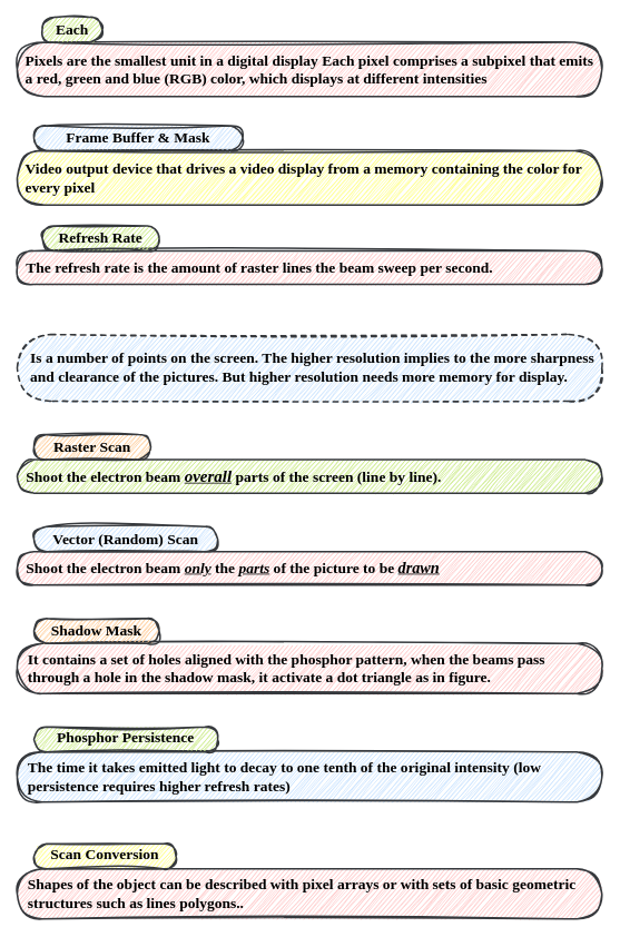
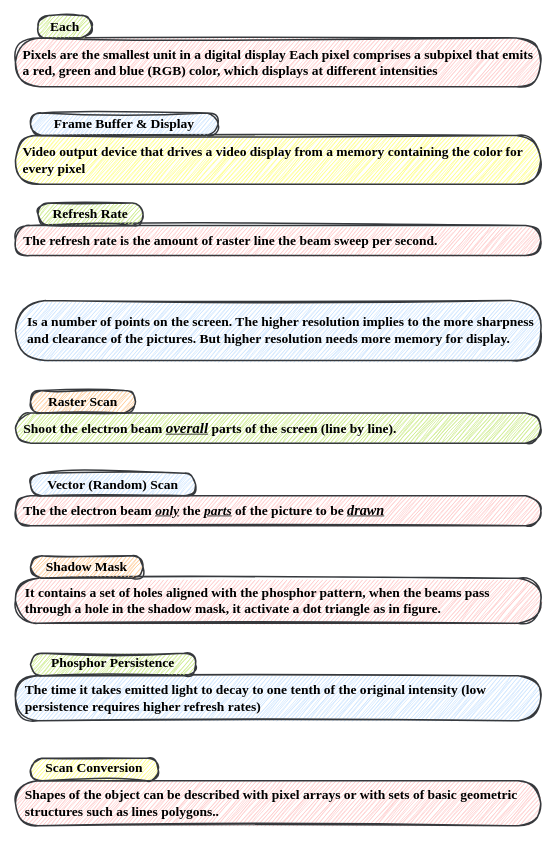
  <mxCell id="0" />
  <mxCell id="1" parent="0" />
  <mxCell id="2" value="" style="group" vertex="1" connectable="0" parent="1"><mxGeometry x="20" y="150" width="700" height="95" as="geometry" /></mxCell>
  <mxCell id="3" value="&lt;div style=&quot;text-align: left;&quot;&gt;Video output device that drives a video display from a&amp;nbsp;&lt;span style=&quot;background-color: initial;&quot;&gt;memory containing the color for every pixel&lt;/span&gt;&lt;/div&gt;" style="rounded=1;whiteSpace=wrap;html=1;sketch=1;hachureGap=4;jiggle=2;curveFitting=1;fontFamily=Architects Daughter;fontSource=https%3A%2F%2Ffonts.googleapis.com%2Fcss%3Ffamily%3DArchitects%2BDaughter;arcSize=50;fillColor=#ffff88;strokeColor=#36393d;fontStyle=1;fontSize=18;strokeWidth=2;shadow=0;container=0;spacingLeft=9;" parent="2" vertex="1"><mxGeometry y="30" width="700" height="65" as="geometry" /></mxCell>
- <mxCell id="4" value="Frame Buffer &amp;amp; Mask" style="rounded=1;whiteSpace=wrap;html=1;sketch=1;hachureGap=4;jiggle=2;curveFitting=1;fontFamily=Architects Daughter;fontSource=https%3A%2F%2Ffonts.googleapis.com%2Fcss%3Ffamily%3DArchitects%2BDaughter;arcSize=50;fillColor=#cce5ff;strokeColor=#36393d;fontStyle=1;fontSize=18;strokeWidth=2;shadow=0;container=0;" parent="2" vertex="1"><mxGeometry x="20" width="250" height="30" as="geometry" /></mxCell>
+ <mxCell id="4" value="Frame Buffer &amp;amp; Display" style="rounded=1;whiteSpace=wrap;html=1;sketch=1;hachureGap=4;jiggle=2;curveFitting=1;fontFamily=Architects Daughter;fontSource=https%3A%2F%2Ffonts.googleapis.com%2Fcss%3Ffamily%3DArchitects%2BDaughter;arcSize=50;fillColor=#cce5ff;strokeColor=#36393d;fontStyle=1;fontSize=18;strokeWidth=2;shadow=0;container=0;" parent="2" vertex="1"><mxGeometry x="20" width="250" height="30" as="geometry" /></mxCell>
  <mxCell id="5" value="" style="group" vertex="1" connectable="0" parent="1"><mxGeometry x="20" y="20" width="700" height="95" as="geometry" /></mxCell>
  <mxCell id="6" value="&lt;div style=&quot;text-align: left;&quot;&gt;Pixels are the smallest unit in a digital display Each pixel comprises a subpixel that emits a red, green and blue (RGB) color, which displays at different intensities&lt;br&gt;&lt;/div&gt;" style="rounded=1;whiteSpace=wrap;html=1;sketch=1;hachureGap=4;jiggle=2;curveFitting=1;fontFamily=Architects Daughter;fontSource=https%3A%2F%2Ffonts.googleapis.com%2Fcss%3Ffamily%3DArchitects%2BDaughter;arcSize=50;fillColor=#ffcccc;strokeColor=#36393d;fontStyle=1;fontSize=18;strokeWidth=2;shadow=0;container=0;spacingLeft=9;" vertex="1" parent="5"><mxGeometry y="30" width="700" height="65" as="geometry" /></mxCell>
  <mxCell id="7" value="Each" style="rounded=1;whiteSpace=wrap;html=1;sketch=1;hachureGap=4;jiggle=2;curveFitting=1;fontFamily=Architects Daughter;fontSource=https%3A%2F%2Ffonts.googleapis.com%2Fcss%3Ffamily%3DArchitects%2BDaughter;arcSize=50;fillColor=#cdeb8b;strokeColor=#36393d;fontStyle=1;fontSize=18;strokeWidth=2;shadow=0;container=0;" vertex="1" parent="5"><mxGeometry x="30" width="72" height="30" as="geometry" /></mxCell>
  <mxCell id="8" value="" style="group" vertex="1" connectable="0" parent="1"><mxGeometry x="20" y="270" width="700" height="70" as="geometry" /></mxCell>
- <mxCell id="9" value="&lt;div style=&quot;&quot;&gt;&lt;div&gt;The refresh rate is the amount of raster lines the beam sweep&amp;nbsp;&lt;span style=&quot;background-color: initial;&quot;&gt;per second.&lt;/span&gt;&lt;/div&gt;&lt;/div&gt;" style="rounded=1;whiteSpace=wrap;html=1;sketch=1;hachureGap=4;jiggle=2;curveFitting=1;fontFamily=Architects Daughter;fontSource=https%3A%2F%2Ffonts.googleapis.com%2Fcss%3Ffamily%3DArchitects%2BDaughter;arcSize=50;fillColor=#ffcccc;strokeColor=#36393d;fontStyle=1;fontSize=18;strokeWidth=2;shadow=0;container=0;spacingLeft=9;align=left;" vertex="1" parent="8"><mxGeometry y="30" width="700" height="40" as="geometry" /></mxCell>
+ <mxCell id="9" value="&lt;div style=&quot;&quot;&gt;&lt;div&gt;The refresh rate is the amount of raster line the beam sweep&amp;nbsp;&lt;span style=&quot;background-color: initial;&quot;&gt;per second.&lt;/span&gt;&lt;/div&gt;&lt;/div&gt;" style="rounded=1;whiteSpace=wrap;html=1;sketch=1;hachureGap=4;jiggle=2;curveFitting=1;fontFamily=Architects Daughter;fontSource=https%3A%2F%2Ffonts.googleapis.com%2Fcss%3Ffamily%3DArchitects%2BDaughter;arcSize=50;fillColor=#ffcccc;strokeColor=#36393d;fontStyle=1;fontSize=18;strokeWidth=2;shadow=0;container=0;spacingLeft=9;align=left;" vertex="1" parent="8"><mxGeometry y="30" width="700" height="40" as="geometry" /></mxCell>
  <mxCell id="10" value="Refresh Rate" style="rounded=1;whiteSpace=wrap;html=1;sketch=1;hachureGap=4;jiggle=2;curveFitting=1;fontFamily=Architects Daughter;fontSource=https%3A%2F%2Ffonts.googleapis.com%2Fcss%3Ffamily%3DArchitects%2BDaughter;arcSize=50;fillColor=#cdeb8b;strokeColor=#36393d;fontStyle=1;fontSize=18;strokeWidth=2;shadow=0;container=0;" vertex="1" parent="8"><mxGeometry x="30" width="140" height="30" as="geometry" /></mxCell>
  <mxCell id="11" value="" style="group;spacing=5;" vertex="1" connectable="0" parent="1"><mxGeometry x="20" y="370" width="700" height="110" as="geometry" /></mxCell>
- <mxCell id="12" value="&lt;div style=&quot;text-align: left;&quot;&gt;Is a number of points on the screen. The higher resolution implies to the more sharpness and clearance of the pictures. But higher resolution needs more memory for display.&lt;br&gt;&lt;/div&gt;" style="rounded=1;whiteSpace=wrap;html=1;sketch=1;hachureGap=4;jiggle=2;curveFitting=1;fontFamily=Architects Daughter;fontSource=https%3A%2F%2Ffonts.googleapis.com%2Fcss%3Ffamily%3DArchitects%2BDaughter;arcSize=50;fillColor=#cce5ff;strokeColor=#36393d;fontStyle=1;fontSize=18;strokeWidth=2;shadow=0;container=0;spacingLeft=9;spacing=8;dashed=1;" vertex="1" parent="11"><mxGeometry y="30" width="700" height="80" as="geometry" /></mxCell>
+ <mxCell id="12" value="&lt;div style=&quot;text-align: left;&quot;&gt;Is a number of points on the screen. The higher resolution implies to the more sharpness and clearance of the pictures. But higher resolution needs more memory for display.&lt;br&gt;&lt;/div&gt;" style="rounded=1;whiteSpace=wrap;html=1;sketch=1;hachureGap=4;jiggle=2;curveFitting=1;fontFamily=Architects Daughter;fontSource=https%3A%2F%2Ffonts.googleapis.com%2Fcss%3Ffamily%3DArchitects%2BDaughter;arcSize=50;fillColor=#cce5ff;strokeColor=#36393d;fontStyle=1;fontSize=18;strokeWidth=2;shadow=0;container=0;spacingLeft=9;spacing=8;" vertex="1" parent="11"><mxGeometry y="30" width="700" height="80" as="geometry" /></mxCell>
  <mxCell id="13" value="" style="group" vertex="1" connectable="0" parent="1"><mxGeometry x="20" y="520" width="700" height="70" as="geometry" /></mxCell>
  <mxCell id="14" value="&lt;div style=&quot;&quot;&gt;&lt;div style=&quot;&quot;&gt;Shoot the electron beam&amp;nbsp;&lt;span style=&quot;background-color: initial;&quot;&gt;&lt;u&gt;&lt;i&gt;&lt;font style=&quot;font-size: 20px;&quot;&gt;overall&lt;/font&gt;&lt;/i&gt;&lt;/u&gt; parts of the screen (line by line).&lt;/span&gt;&lt;/div&gt;&lt;/div&gt;" style="rounded=1;whiteSpace=wrap;html=1;sketch=1;hachureGap=4;jiggle=2;curveFitting=1;fontFamily=Architects Daughter;fontSource=https%3A%2F%2Ffonts.googleapis.com%2Fcss%3Ffamily%3DArchitects%2BDaughter;arcSize=50;fillColor=#cdeb8b;strokeColor=#36393d;fontStyle=1;fontSize=18;strokeWidth=2;shadow=0;container=0;spacingLeft=9;align=left;" vertex="1" parent="13"><mxGeometry y="30" width="700" height="40" as="geometry" /></mxCell>
  <mxCell id="15" value="Raster Scan" style="rounded=1;whiteSpace=wrap;html=1;sketch=1;hachureGap=4;jiggle=2;curveFitting=1;fontFamily=Architects Daughter;fontSource=https%3A%2F%2Ffonts.googleapis.com%2Fcss%3Ffamily%3DArchitects%2BDaughter;arcSize=50;fillColor=#ffcc99;strokeColor=#36393d;fontStyle=1;fontSize=18;strokeWidth=2;shadow=0;container=0;" vertex="1" parent="13"><mxGeometry x="20" width="140" height="30" as="geometry" /></mxCell>
  <mxCell id="16" value="" style="group" vertex="1" connectable="0" parent="1"><mxGeometry x="20" y="630" width="700" height="70" as="geometry" /></mxCell>
- <mxCell id="17" value="&lt;div style=&quot;&quot;&gt;&lt;div&gt;Shoot the electron beam&amp;nbsp;&lt;span style=&quot;background-color: initial;&quot;&gt;&lt;u&gt;&lt;i&gt;only&lt;/i&gt;&lt;/u&gt; the &lt;i&gt;&lt;u&gt;parts&lt;/u&gt;&lt;/i&gt; of the picture to be &lt;u&gt;&lt;i&gt;&lt;font style=&quot;font-size: 19px;&quot;&gt;drawn&lt;/font&gt;&lt;/i&gt;&lt;/u&gt;&lt;/span&gt;&lt;/div&gt;&lt;/div&gt;" style="rounded=1;whiteSpace=wrap;html=1;sketch=1;hachureGap=4;jiggle=2;curveFitting=1;fontFamily=Architects Daughter;fontSource=https%3A%2F%2Ffonts.googleapis.com%2Fcss%3Ffamily%3DArchitects%2BDaughter;arcSize=50;fillColor=#ffcccc;strokeColor=#36393d;fontStyle=1;fontSize=18;strokeWidth=2;shadow=0;container=0;spacingLeft=9;align=left;" vertex="1" parent="16"><mxGeometry y="30" width="700" height="40" as="geometry" /></mxCell>
+ <mxCell id="17" value="&lt;div style=&quot;&quot;&gt;&lt;div&gt;The the electron beam&amp;nbsp;&lt;span style=&quot;background-color: initial;&quot;&gt;&lt;u&gt;&lt;i&gt;only&lt;/i&gt;&lt;/u&gt; the &lt;i&gt;&lt;u&gt;parts&lt;/u&gt;&lt;/i&gt; of the picture to be &lt;u&gt;&lt;i&gt;&lt;font style=&quot;font-size: 19px;&quot;&gt;drawn&lt;/font&gt;&lt;/i&gt;&lt;/u&gt;&lt;/span&gt;&lt;/div&gt;&lt;/div&gt;" style="rounded=1;whiteSpace=wrap;html=1;sketch=1;hachureGap=4;jiggle=2;curveFitting=1;fontFamily=Architects Daughter;fontSource=https%3A%2F%2Ffonts.googleapis.com%2Fcss%3Ffamily%3DArchitects%2BDaughter;arcSize=50;fillColor=#ffcccc;strokeColor=#36393d;fontStyle=1;fontSize=18;strokeWidth=2;shadow=0;container=0;spacingLeft=9;align=left;" vertex="1" parent="16"><mxGeometry y="30" width="700" height="40" as="geometry" /></mxCell>
  <mxCell id="18" value="Vector (Random) Scan" style="rounded=1;whiteSpace=wrap;html=1;sketch=1;hachureGap=4;jiggle=2;curveFitting=1;fontFamily=Architects Daughter;fontSource=https%3A%2F%2Ffonts.googleapis.com%2Fcss%3Ffamily%3DArchitects%2BDaughter;arcSize=50;fillColor=#cce5ff;strokeColor=#36393d;fontStyle=1;fontSize=18;strokeWidth=2;shadow=0;container=0;" vertex="1" parent="16"><mxGeometry x="20" width="220" height="30" as="geometry" /></mxCell>
  <mxCell id="19" value="" style="group" vertex="1" connectable="0" parent="1"><mxGeometry x="20" y="740" width="700" height="90" as="geometry" /></mxCell>
  <mxCell id="20" value="&lt;div style=&quot;&quot;&gt;It contains a set of holes aligned with the phosphor pattern, when the beams pass through a hole in the shadow mask, it activate a dot triangle as in figure.&lt;br&gt;&lt;/div&gt;" style="rounded=1;whiteSpace=wrap;html=1;sketch=1;hachureGap=4;jiggle=2;curveFitting=1;fontFamily=Architects Daughter;fontSource=https%3A%2F%2Ffonts.googleapis.com%2Fcss%3Ffamily%3DArchitects%2BDaughter;arcSize=50;fillColor=#ffcccc;strokeColor=#36393d;fontStyle=1;fontSize=18;strokeWidth=2;shadow=0;container=0;spacingLeft=9;align=left;spacing=4;" vertex="1" parent="19"><mxGeometry y="30" width="700" height="60" as="geometry" /></mxCell>
  <mxCell id="21" value="Shadow Mask" style="rounded=1;whiteSpace=wrap;html=1;sketch=1;hachureGap=4;jiggle=2;curveFitting=1;fontFamily=Architects Daughter;fontSource=https%3A%2F%2Ffonts.googleapis.com%2Fcss%3Ffamily%3DArchitects%2BDaughter;arcSize=50;fillColor=#ffcc99;strokeColor=#36393d;fontStyle=1;fontSize=18;strokeWidth=2;shadow=0;container=0;" vertex="1" parent="19"><mxGeometry x="20" width="150" height="30" as="geometry" /></mxCell>
  <mxCell id="22" value="" style="group" vertex="1" connectable="0" parent="1"><mxGeometry x="20" y="870" width="700" height="90" as="geometry" /></mxCell>
  <mxCell id="23" value="&lt;div style=&quot;&quot;&gt;&lt;div&gt;The time it takes emitted light&amp;nbsp;&lt;span style=&quot;background-color: initial;&quot;&gt;to decay to one tenth of the original intensity (low persistence&amp;nbsp;&lt;/span&gt;&lt;span style=&quot;background-color: initial;&quot;&gt;requires higher refresh rates)&lt;/span&gt;&lt;/div&gt;&lt;/div&gt;" style="rounded=1;whiteSpace=wrap;html=1;sketch=1;hachureGap=4;jiggle=2;curveFitting=1;fontFamily=Architects Daughter;fontSource=https%3A%2F%2Ffonts.googleapis.com%2Fcss%3Ffamily%3DArchitects%2BDaughter;arcSize=50;fillColor=#cce5ff;strokeColor=#36393d;fontStyle=1;fontSize=18;strokeWidth=2;shadow=0;container=0;spacingLeft=9;align=left;spacing=4;" vertex="1" parent="22"><mxGeometry y="30" width="700" height="60" as="geometry" /></mxCell>
  <mxCell id="24" value="Phosphor Persistence" style="rounded=1;whiteSpace=wrap;html=1;sketch=1;hachureGap=4;jiggle=2;curveFitting=1;fontFamily=Architects Daughter;fontSource=https%3A%2F%2Ffonts.googleapis.com%2Fcss%3Ffamily%3DArchitects%2BDaughter;arcSize=50;fillColor=#cdeb8b;strokeColor=#36393d;fontStyle=1;fontSize=18;strokeWidth=2;shadow=0;container=0;spacingBottom=4;" vertex="1" parent="22"><mxGeometry x="20" width="220" height="30" as="geometry" /></mxCell>
  <mxCell id="25" value="" style="group" vertex="1" connectable="0" parent="1"><mxGeometry x="20" y="1010" width="700" height="90" as="geometry" /></mxCell>
  <mxCell id="26" value="&lt;div style=&quot;&quot;&gt;&lt;div&gt;Shapes of the object can be described with pixel&amp;nbsp;&lt;span style=&quot;background-color: initial;&quot;&gt;arrays or with sets of basic geometric structures&amp;nbsp;&lt;/span&gt;&lt;span style=&quot;background-color: initial;&quot;&gt;such as lines polygons..&lt;/span&gt;&lt;/div&gt;&lt;/div&gt;" style="rounded=1;whiteSpace=wrap;html=1;sketch=1;hachureGap=4;jiggle=2;curveFitting=1;fontFamily=Architects Daughter;fontSource=https%3A%2F%2Ffonts.googleapis.com%2Fcss%3Ffamily%3DArchitects%2BDaughter;arcSize=50;fillColor=#ffcccc;strokeColor=#36393d;fontStyle=1;fontSize=18;strokeWidth=2;shadow=0;container=0;spacingLeft=9;align=left;spacing=4;" vertex="1" parent="25"><mxGeometry y="30" width="700" height="60" as="geometry" /></mxCell>
  <mxCell id="27" value="Scan Conversion" style="rounded=1;whiteSpace=wrap;html=1;sketch=1;hachureGap=4;jiggle=2;curveFitting=1;fontFamily=Architects Daughter;fontSource=https%3A%2F%2Ffonts.googleapis.com%2Fcss%3Ffamily%3DArchitects%2BDaughter;arcSize=50;fillColor=#ffff88;strokeColor=#36393d;fontStyle=1;fontSize=18;strokeWidth=2;shadow=0;container=0;spacingBottom=4;" vertex="1" parent="25"><mxGeometry x="20" width="170" height="30" as="geometry" /></mxCell>
